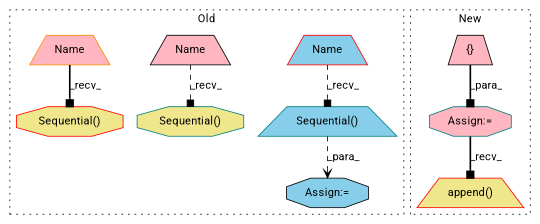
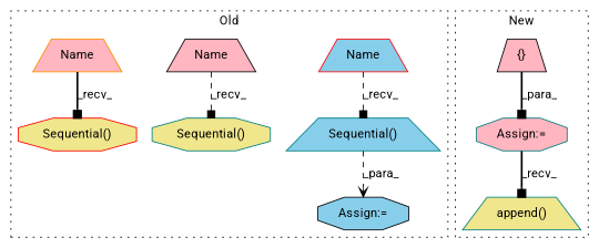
  digraph {
    fontname=Roboto
    node [a=75 l=15 s=1430 shape=trapezium style=filled fillcolor=lightpink color=teal fontname=Roboto]
    edge [style=dashed arrowhead=box fontname=Roboto]
    n1 [label="Sequential()" fillcolor=skyblue]
    n2 [label="Sequential()" s=1804 shape=octagon fillcolor=khaki color=red]
    n3 [a=68 l=3 label="Assign:=" s=1427 shape=octagon fillcolor=skyblue color=black]
    n4 [label="Sequential()" s=1787 shape=octagon fillcolor=khaki]
    n5 [a=87 l=2 label=Name fillcolor=skyblue color=red]
    n6 [a=87 l=2 label=Name s=1787 color=black]
    n7 [a=87 l=2 label=Name s=1804 color=darkorange]
    n8 [a=59 l="2,1" label="{}" s="1248,1248" color=black]
    n9 [a=68 l=3 label="Assign:=" s=1245 shape=octagon]
-   n10 [l="33,14" label="append()" s="1504,1693" fillcolor=khaki color=red]
+   n10 [l="33,14" label="append()" s="1504,1693" fillcolor=khaki]
    subgraph cluster_1 {
      label=Old
      style=dotted
      n1
      n2
      n3
      n4
      n5
      n6
      n7
    }
    subgraph cluster_2 {
      label=New
      style=dotted
      n8
      n9
      n10
    }
    n1 -> n3 [label=_para_ arrowhead=vee]
    n5 -> n1 [label=_recv_]
    n6 -> n4 [label=_recv_]
    n7 -> n2 [label=_recv_ style=bold]
    n8 -> n9 [label=_para_ style=bold]
    n9 -> n10 [label=_recv_ style=bold]
  }
